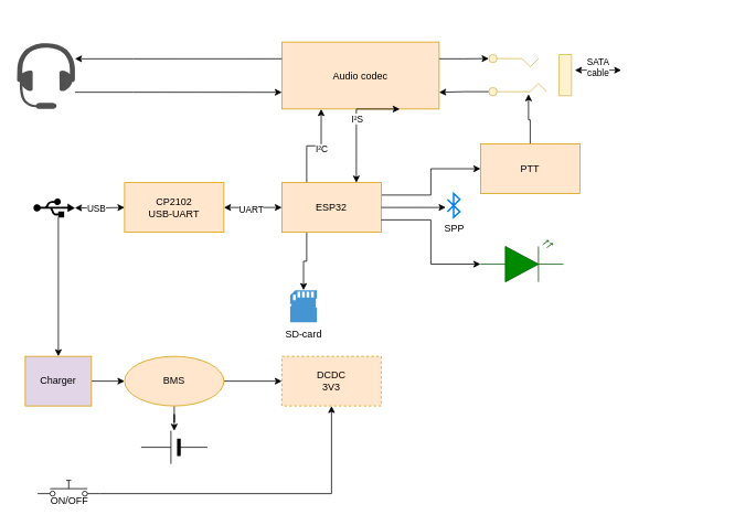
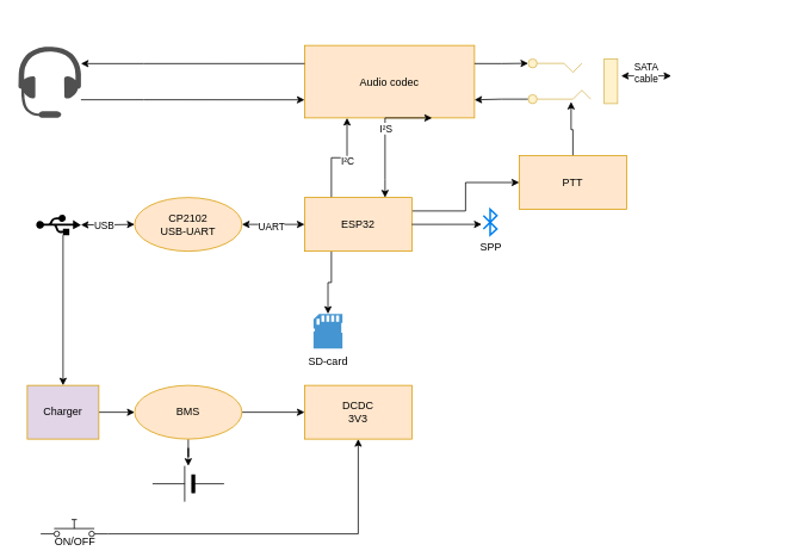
  <mxCell id="0" />
  <mxCell id="1" parent="0" />
  <mxCell id="2" value="" style="sketch=0;pointerEvents=1;shadow=0;dashed=0;html=1;strokeColor=none;fillColor=#505050;labelPosition=center;verticalLabelPosition=bottom;verticalAlign=top;outlineConnect=0;align=center;shape=mxgraph.office.devices.headset;" vertex="1" parent="1"><mxGeometry x="20" y="51" width="70" height="80" as="geometry" /></mxCell>
  <mxCell id="3" style="edgeStyle=orthogonalEdgeStyle;rounded=0;orthogonalLoop=1;jettySize=auto;html=1;exitX=0;exitY=0.75;exitDx=0;exitDy=0;startArrow=classic;startFill=1;endArrow=none;endFill=0;" edge="1" parent="1" source="6" target="2"><mxGeometry relative="1" as="geometry"><Array as="points"><mxPoint x="160" y="111" /><mxPoint x="160" y="111" /></Array></mxGeometry></mxCell>
  <mxCell id="4" style="edgeStyle=orthogonalEdgeStyle;rounded=0;orthogonalLoop=1;jettySize=auto;html=1;exitX=0.25;exitY=1;exitDx=0;exitDy=0;startArrow=classic;startFill=1;endArrow=none;endFill=0;entryX=0.25;entryY=0;entryDx=0;entryDy=0;" edge="1" parent="1" source="6" target="15"><mxGeometry relative="1" as="geometry"><mxPoint x="395" y="220" as="targetPoint" /></mxGeometry></mxCell>
  <mxCell id="5" value="I²C" style="edgeLabel;html=1;align=center;verticalAlign=middle;resizable=0;points=[];" vertex="1" connectable="0" parent="4"><mxGeometry x="-0.149" y="3" relative="1" as="geometry"><mxPoint y="1" as="offset" /></mxGeometry></mxCell>
  <mxCell id="6" value="Audio codec" style="rounded=0;whiteSpace=wrap;html=1;fillColor=#ffe6cc;strokeColor=#d79b00;" vertex="1" parent="1"><mxGeometry x="340" y="50" width="190" height="81" as="geometry" /></mxCell>
  <mxCell id="7" style="edgeStyle=orthogonalEdgeStyle;rounded=0;orthogonalLoop=1;jettySize=auto;html=1;exitX=1;exitY=0.1;exitDx=0;exitDy=0;exitPerimeter=0;entryX=1;entryY=0.75;entryDx=0;entryDy=0;" edge="1" parent="1" source="8" target="6"><mxGeometry relative="1" as="geometry" /></mxCell>
  <mxCell id="8" value="" style="pointerEvents=1;verticalLabelPosition=bottom;shadow=0;dashed=0;align=center;html=1;verticalAlign=top;shape=mxgraph.electrical.miscellaneous.3_conductor_jack;rotation=-180;fillColor=#fff2cc;strokeColor=#d6b656;" vertex="1" parent="1"><mxGeometry x="590" y="65" width="100" height="50" as="geometry" /></mxCell>
  <mxCell id="9" style="edgeStyle=orthogonalEdgeStyle;rounded=0;orthogonalLoop=1;jettySize=auto;html=1;exitX=0;exitY=0.25;exitDx=0;exitDy=0;" edge="1" parent="1" source="6" target="2"><mxGeometry relative="1" as="geometry"><Array as="points"><mxPoint x="160" y="70" /><mxPoint x="160" y="70" /></Array></mxGeometry></mxCell>
  <mxCell id="10" style="edgeStyle=orthogonalEdgeStyle;rounded=0;orthogonalLoop=1;jettySize=auto;html=1;exitX=1;exitY=0.25;exitDx=0;exitDy=0;entryX=1;entryY=0.9;entryDx=0;entryDy=0;entryPerimeter=0;" edge="1" parent="1" source="6" target="8"><mxGeometry relative="1" as="geometry" /></mxCell>
  <mxCell id="11" style="edgeStyle=orthogonalEdgeStyle;rounded=0;orthogonalLoop=1;jettySize=auto;html=1;exitX=0.75;exitY=0;exitDx=0;exitDy=0;entryX=0.75;entryY=1;entryDx=0;entryDy=0;startArrow=classic;startFill=1;" edge="1" parent="1" source="15" target="6"><mxGeometry relative="1" as="geometry"><Array as="points"><mxPoint x="430" y="200" /><mxPoint x="430" y="200" /></Array></mxGeometry></mxCell>
  <mxCell id="12" value="I²S" style="edgeLabel;html=1;align=center;verticalAlign=middle;resizable=0;points=[];" vertex="1" connectable="0" parent="11"><mxGeometry x="0.101" relative="1" as="geometry"><mxPoint as="offset" /></mxGeometry></mxCell>
  <mxCell id="13" style="edgeStyle=orthogonalEdgeStyle;rounded=0;orthogonalLoop=1;jettySize=auto;html=1;exitX=0.25;exitY=1;exitDx=0;exitDy=0;" edge="1" parent="1" source="15" target="28"><mxGeometry relative="1" as="geometry" /></mxCell>
  <mxCell id="14" style="edgeStyle=orthogonalEdgeStyle;rounded=0;orthogonalLoop=1;jettySize=auto;html=1;exitX=1;exitY=0.25;exitDx=0;exitDy=0;entryX=0;entryY=0.5;entryDx=0;entryDy=0;" edge="1" parent="1" source="15" target="31"><mxGeometry relative="1" as="geometry" /></mxCell>
  <mxCell id="15" value="ESP32" style="rounded=0;whiteSpace=wrap;html=1;fillColor=#ffe6cc;strokeColor=#d79b00;" vertex="1" parent="1"><mxGeometry x="340" y="220" width="120" height="60" as="geometry" /></mxCell>
  <mxCell id="16" style="edgeStyle=orthogonalEdgeStyle;rounded=0;orthogonalLoop=1;jettySize=auto;html=1;exitX=1;exitY=0.5;exitDx=0;exitDy=0;entryX=0;entryY=0.5;entryDx=0;entryDy=0;startArrow=classic;startFill=1;" edge="1" parent="1" source="18" target="15"><mxGeometry relative="1" as="geometry" /></mxCell>
  <mxCell id="17" value="UART" style="edgeLabel;html=1;align=center;verticalAlign=middle;resizable=0;points=[];" vertex="1" connectable="0" parent="16"><mxGeometry x="-0.086" y="-2" relative="1" as="geometry"><mxPoint as="offset" /></mxGeometry></mxCell>
- <mxCell id="18" value="&lt;div&gt;CP2102&lt;/div&gt;&lt;div&gt;USB-UART&lt;/div&gt;" style="rounded=0;whiteSpace=wrap;html=1;fillColor=#ffe6cc;strokeColor=#d79b00;" vertex="1" parent="1"><mxGeometry x="150" y="220" width="120" height="60" as="geometry" /></mxCell>
+ <mxCell id="18" value="&lt;div&gt;CP2102&lt;/div&gt;&lt;div&gt;USB-UART&lt;/div&gt;" style="ellipse;whiteSpace=wrap;html=1;fillColor=#ffe6cc;strokeColor=#d79b00;" vertex="1" parent="1"><mxGeometry x="150" y="220" width="120" height="60" as="geometry" /></mxCell>
  <mxCell id="19" style="edgeStyle=orthogonalEdgeStyle;rounded=0;orthogonalLoop=1;jettySize=auto;html=1;entryX=0;entryY=0.5;entryDx=0;entryDy=0;startArrow=classic;startFill=1;" edge="1" parent="1" source="22" target="18"><mxGeometry relative="1" as="geometry" /></mxCell>
  <mxCell id="20" value="USB" style="edgeLabel;html=1;align=center;verticalAlign=middle;resizable=0;points=[];" vertex="1" connectable="0" parent="19"><mxGeometry x="-0.174" relative="1" as="geometry"><mxPoint y="1" as="offset" /></mxGeometry></mxCell>
  <mxCell id="21" style="edgeStyle=orthogonalEdgeStyle;rounded=0;orthogonalLoop=1;jettySize=auto;html=1;exitX=0.6;exitY=1;exitDx=0;exitDy=0;exitPerimeter=0;" edge="1" parent="1" source="22" target="38"><mxGeometry relative="1" as="geometry" /></mxCell>
  <mxCell id="22" value="" style="sketch=0;aspect=fixed;pointerEvents=1;shadow=0;dashed=0;html=1;strokeColor=none;labelPosition=center;verticalLabelPosition=bottom;verticalAlign=top;align=center;fillColor=#000000;shape=mxgraph.mscae.enterprise.usb" vertex="1" parent="1"><mxGeometry x="40" y="239" width="50" height="23" as="geometry" /></mxCell>
  <mxCell id="23" value="SPP" style="html=1;verticalLabelPosition=bottom;align=center;labelBackgroundColor=#ffffff;verticalAlign=top;strokeWidth=2;strokeColor=#0080F0;shadow=0;dashed=0;shape=mxgraph.ios7.icons.bluetooth;pointerEvents=1" vertex="1" parent="1"><mxGeometry x="540" y="233.2" width="15" height="28.8" as="geometry" /></mxCell>
  <mxCell id="24" style="edgeStyle=orthogonalEdgeStyle;rounded=0;orthogonalLoop=1;jettySize=auto;html=1;exitX=1;exitY=0.5;exitDx=0;exitDy=0;entryX=-0.133;entryY=0.583;entryDx=0;entryDy=0;entryPerimeter=0;" edge="1" parent="1" source="15" target="23"><mxGeometry relative="1" as="geometry" /></mxCell>
  <mxCell id="25" value="" style="shape=image;html=1;verticalAlign=top;verticalLabelPosition=bottom;labelBackgroundColor=#ffffff;imageAspect=0;aspect=fixed;image=https://cdn2.iconfinder.com/data/icons/web-development-and-studio/512/110_walkie_talkie_communication_radio_camping_camping_camp-128.png" vertex="1" parent="1"><mxGeometry x="750" y="20" width="128" height="128" as="geometry" /></mxCell>
  <mxCell id="26" style="edgeStyle=orthogonalEdgeStyle;rounded=0;orthogonalLoop=1;jettySize=auto;html=1;exitX=0;exitY=0.5;exitDx=0;exitDy=0;entryX=-0.04;entryY=0.62;entryDx=0;entryDy=0;entryPerimeter=0;startArrow=classic;startFill=1;" edge="1" parent="1" source="25" target="8"><mxGeometry relative="1" as="geometry" /></mxCell>
  <mxCell id="27" value="&lt;div&gt;SATA&lt;/div&gt;&lt;div&gt;cable&lt;br&gt;&lt;/div&gt;" style="edgeLabel;html=1;align=center;verticalAlign=middle;resizable=0;points=[];" vertex="1" connectable="0" parent="26"><mxGeometry x="0.036" y="-4" relative="1" as="geometry"><mxPoint as="offset" /></mxGeometry></mxCell>
  <mxCell id="28" value="SD-card" style="pointerEvents=1;shadow=0;dashed=0;html=1;strokeColor=none;fillColor=#4495D1;labelPosition=center;verticalLabelPosition=bottom;verticalAlign=top;align=center;outlineConnect=0;shape=mxgraph.veeam.sd_card;" vertex="1" parent="1"><mxGeometry x="350" y="350" width="32.4" height="38.8" as="geometry" /></mxCell>
- <mxCell id="29" value="Power" style="verticalLabelPosition=bottom;shadow=0;dashed=0;align=center;html=1;verticalAlign=top;shape=mxgraph.electrical.opto_electronics.led_2;pointerEvents=1;fillColor=#008a00;strokeColor=#005700;fontColor=#ffffff;" vertex="1" parent="1"><mxGeometry x="580" y="290" width="100" height="50" as="geometry" /></mxCell>
  <mxCell id="30" style="edgeStyle=orthogonalEdgeStyle;rounded=0;orthogonalLoop=1;jettySize=auto;html=1;exitX=0.5;exitY=0;exitDx=0;exitDy=0;entryX=0.52;entryY=0.04;entryDx=0;entryDy=0;entryPerimeter=0;" edge="1" parent="1" source="31" target="8"><mxGeometry relative="1" as="geometry" /></mxCell>
  <mxCell id="31" value="PTT" style="rounded=0;whiteSpace=wrap;html=1;fillColor=#ffe6cc;strokeColor=#d79b00;" vertex="1" parent="1"><mxGeometry x="580" y="173.2" width="120" height="60" as="geometry" /></mxCell>
- <mxCell id="32" style="edgeStyle=orthogonalEdgeStyle;rounded=0;orthogonalLoop=1;jettySize=auto;html=1;exitX=1;exitY=0.75;exitDx=0;exitDy=0;entryX=0;entryY=0.57;entryDx=0;entryDy=0;entryPerimeter=0;" edge="1" parent="1" source="15" target="29"><mxGeometry relative="1" as="geometry" /></mxCell>
  <mxCell id="33" value="" style="verticalLabelPosition=bottom;shadow=0;dashed=0;align=center;fillColor=strokeColor;html=1;verticalAlign=top;strokeWidth=1;shape=mxgraph.electrical.miscellaneous.monocell_battery;rotation=-180;" vertex="1" parent="1"><mxGeometry x="170" y="520" width="80" height="40" as="geometry" /></mxCell>
  <mxCell id="34" style="edgeStyle=orthogonalEdgeStyle;rounded=0;orthogonalLoop=1;jettySize=auto;html=1;exitX=0.5;exitY=1;exitDx=0;exitDy=0;" edge="1" parent="1" source="36" target="33"><mxGeometry relative="1" as="geometry" /></mxCell>
  <mxCell id="35" style="edgeStyle=orthogonalEdgeStyle;rounded=0;orthogonalLoop=1;jettySize=auto;html=1;exitX=1;exitY=0.5;exitDx=0;exitDy=0;entryX=0;entryY=0.5;entryDx=0;entryDy=0;" edge="1" parent="1" source="36" target="39"><mxGeometry relative="1" as="geometry" /></mxCell>
  <mxCell id="36" value="BMS" style="ellipse;whiteSpace=wrap;html=1;fillColor=#ffe6cc;strokeColor=#d79b00;" vertex="1" parent="1"><mxGeometry x="150" y="430" width="120" height="60" as="geometry" /></mxCell>
  <mxCell id="37" style="edgeStyle=orthogonalEdgeStyle;rounded=0;orthogonalLoop=1;jettySize=auto;html=1;exitX=1;exitY=0.5;exitDx=0;exitDy=0;entryX=0;entryY=0.5;entryDx=0;entryDy=0;" edge="1" parent="1" source="38" target="36"><mxGeometry relative="1" as="geometry" /></mxCell>
  <mxCell id="38" value="Charger" style="rounded=0;whiteSpace=wrap;html=1;fillColor=#e1d5e7;strokeColor=#d79b00;" vertex="1" parent="1"><mxGeometry x="30" y="430" width="80" height="60" as="geometry" /></mxCell>
- <mxCell id="39" value="&lt;div&gt;DCDC&lt;/div&gt;&lt;div&gt;3V3&lt;br&gt;&lt;/div&gt;" style="rounded=0;whiteSpace=wrap;html=1;fillColor=#ffe6cc;strokeColor=#d79b00;dashed=1;" vertex="1" parent="1"><mxGeometry x="340" y="430" width="120" height="60" as="geometry" /></mxCell>
+ <mxCell id="39" value="&lt;div&gt;DCDC&lt;/div&gt;&lt;div&gt;3V3&lt;br&gt;&lt;/div&gt;" style="rounded=0;whiteSpace=wrap;html=1;fillColor=#ffe6cc;strokeColor=#d79b00;" vertex="1" parent="1"><mxGeometry x="340" y="430" width="120" height="60" as="geometry" /></mxCell>
  <mxCell id="40" style="edgeStyle=orthogonalEdgeStyle;rounded=0;orthogonalLoop=1;jettySize=auto;html=1;exitX=1;exitY=0.8;exitDx=0;exitDy=0;" edge="1" parent="1" source="41" target="39"><mxGeometry relative="1" as="geometry" /></mxCell>
  <mxCell id="41" value="&lt;div&gt;&lt;br&gt;&lt;/div&gt;&lt;div&gt;&lt;br&gt;&lt;/div&gt;&lt;div&gt;ON/OFF&lt;br&gt;&lt;/div&gt;" style="html=1;shape=mxgraph.electrical.electro-mechanical.pushbutton;aspect=fixed;elSwitchState=off;" vertex="1" parent="1"><mxGeometry x="45" y="580" width="75" height="20" as="geometry" /></mxCell>
